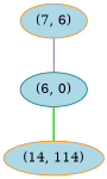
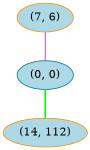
  graph {
    node [color=darkorange fillcolor=lightblue style=filled]
-   "(0, 0)" [color=teal label="(6, 0)"]
+   "(0, 0)" [color=teal]
    "(7, 6)"
-   "(14, 112)" [label="(14, 114)"]
+   "(14, 112)"
    "(0, 0)" -- "(14, 112)" [color=green style=bold weight=2]
    "(7, 6)" -- "(0, 0)" [color=purple style=solid weight=4]
  }
